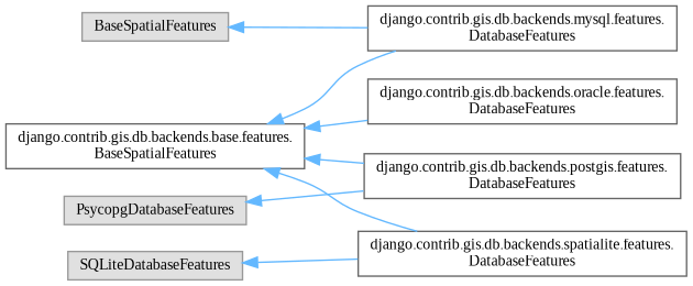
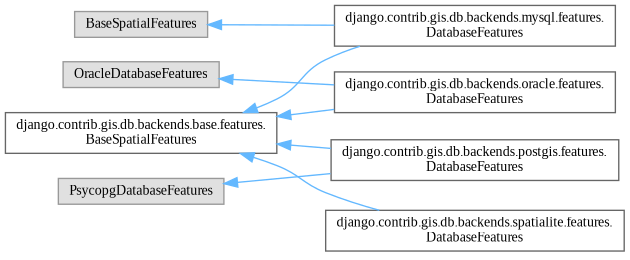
  digraph {
    fontname="Liberation Serif"
    rankdir=LR
    node [color=grey40 fillcolor=white fontname="Liberation Serif" fontsize=10 shape=box style=filled]
    edge [color=steelblue1 dir=back fontname="Liberation Serif" fontsize=10 labelfontname=Helvetica labelfontsize=10 style=solid]
    n1 [height=0.2 label="django.contrib.gis.db.backends.base.features.\lBaseSpatialFeatures" width=0.4]
    n2 [height=0.2 label="django.contrib.gis.db.backends.mysql.features.\lDatabaseFeatures" width=0.4]
    n3 [height=0.2 label="django.contrib.gis.db.backends.oracle.features.\lDatabaseFeatures" width=0.4]
    n4 [height=0.2 label="django.contrib.gis.db.backends.postgis.features.\lDatabaseFeatures" width=0.4]
    n5 [height=0.2 label="django.contrib.gis.db.backends.spatialite.features.\lDatabaseFeatures" width=0.4]
    n6 [color=grey60 fillcolor="#E0E0E0" height=0.2 label=BaseSpatialFeatures width=0.4]
+   n7 [color=grey60 fillcolor="#E0E0E0" height=0.2 label=OracleDatabaseFeatures width=0.4]
    n8 [color=grey60 fillcolor="#E0E0E0" height=0.2 label=PsycopgDatabaseFeatures width=0.4]
-   n9 [color=grey60 fillcolor="#E0E0E0" height=0.2 label=SQLiteDatabaseFeatures width=0.4]
    n1 -> n2
    n1 -> n3
    n1 -> n4
    n1 -> n5
    n6 -> n2
+   n7 -> n3
    n8 -> n4
-   n9 -> n5
  }
